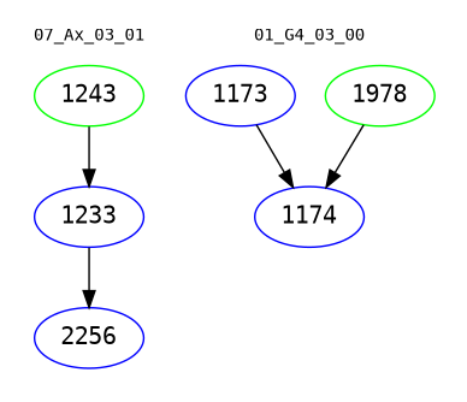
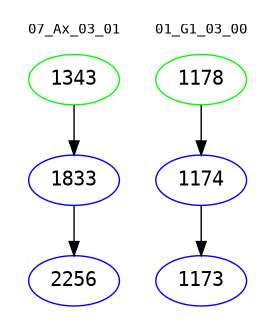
  digraph {
    fontname="DejaVu Sans Mono"
    node [color=blue fontname="DejaVu Sans Mono"]
    edge [color=black fontname="DejaVu Sans Mono"]
-   n1 [color=green label=1243]
-   n2 [label=1233]
+   n1 [color=green label=1343]
+   n2 [label=1833]
    n3 [label=2256]
-   n4 [color=green label=1978]
+   n4 [color=green label=1178]
    n5 [label=1174]
    n6 [label=1173]
    subgraph cluster_1 {
      color=white
      fontsize=10
      label="07_Ax_03_01"
      n1
      n2
      n3
    }
    subgraph cluster_2 {
      color=white
      fontsize=10
-     label="01_G4_03_00"
+     label="01_G1_03_00"
      n4
      n5
      n6
    }
    n1 -> n2
    n2 -> n3
    n4 -> n5
-   n6 -> n5
+   n5 -> n6
  }
